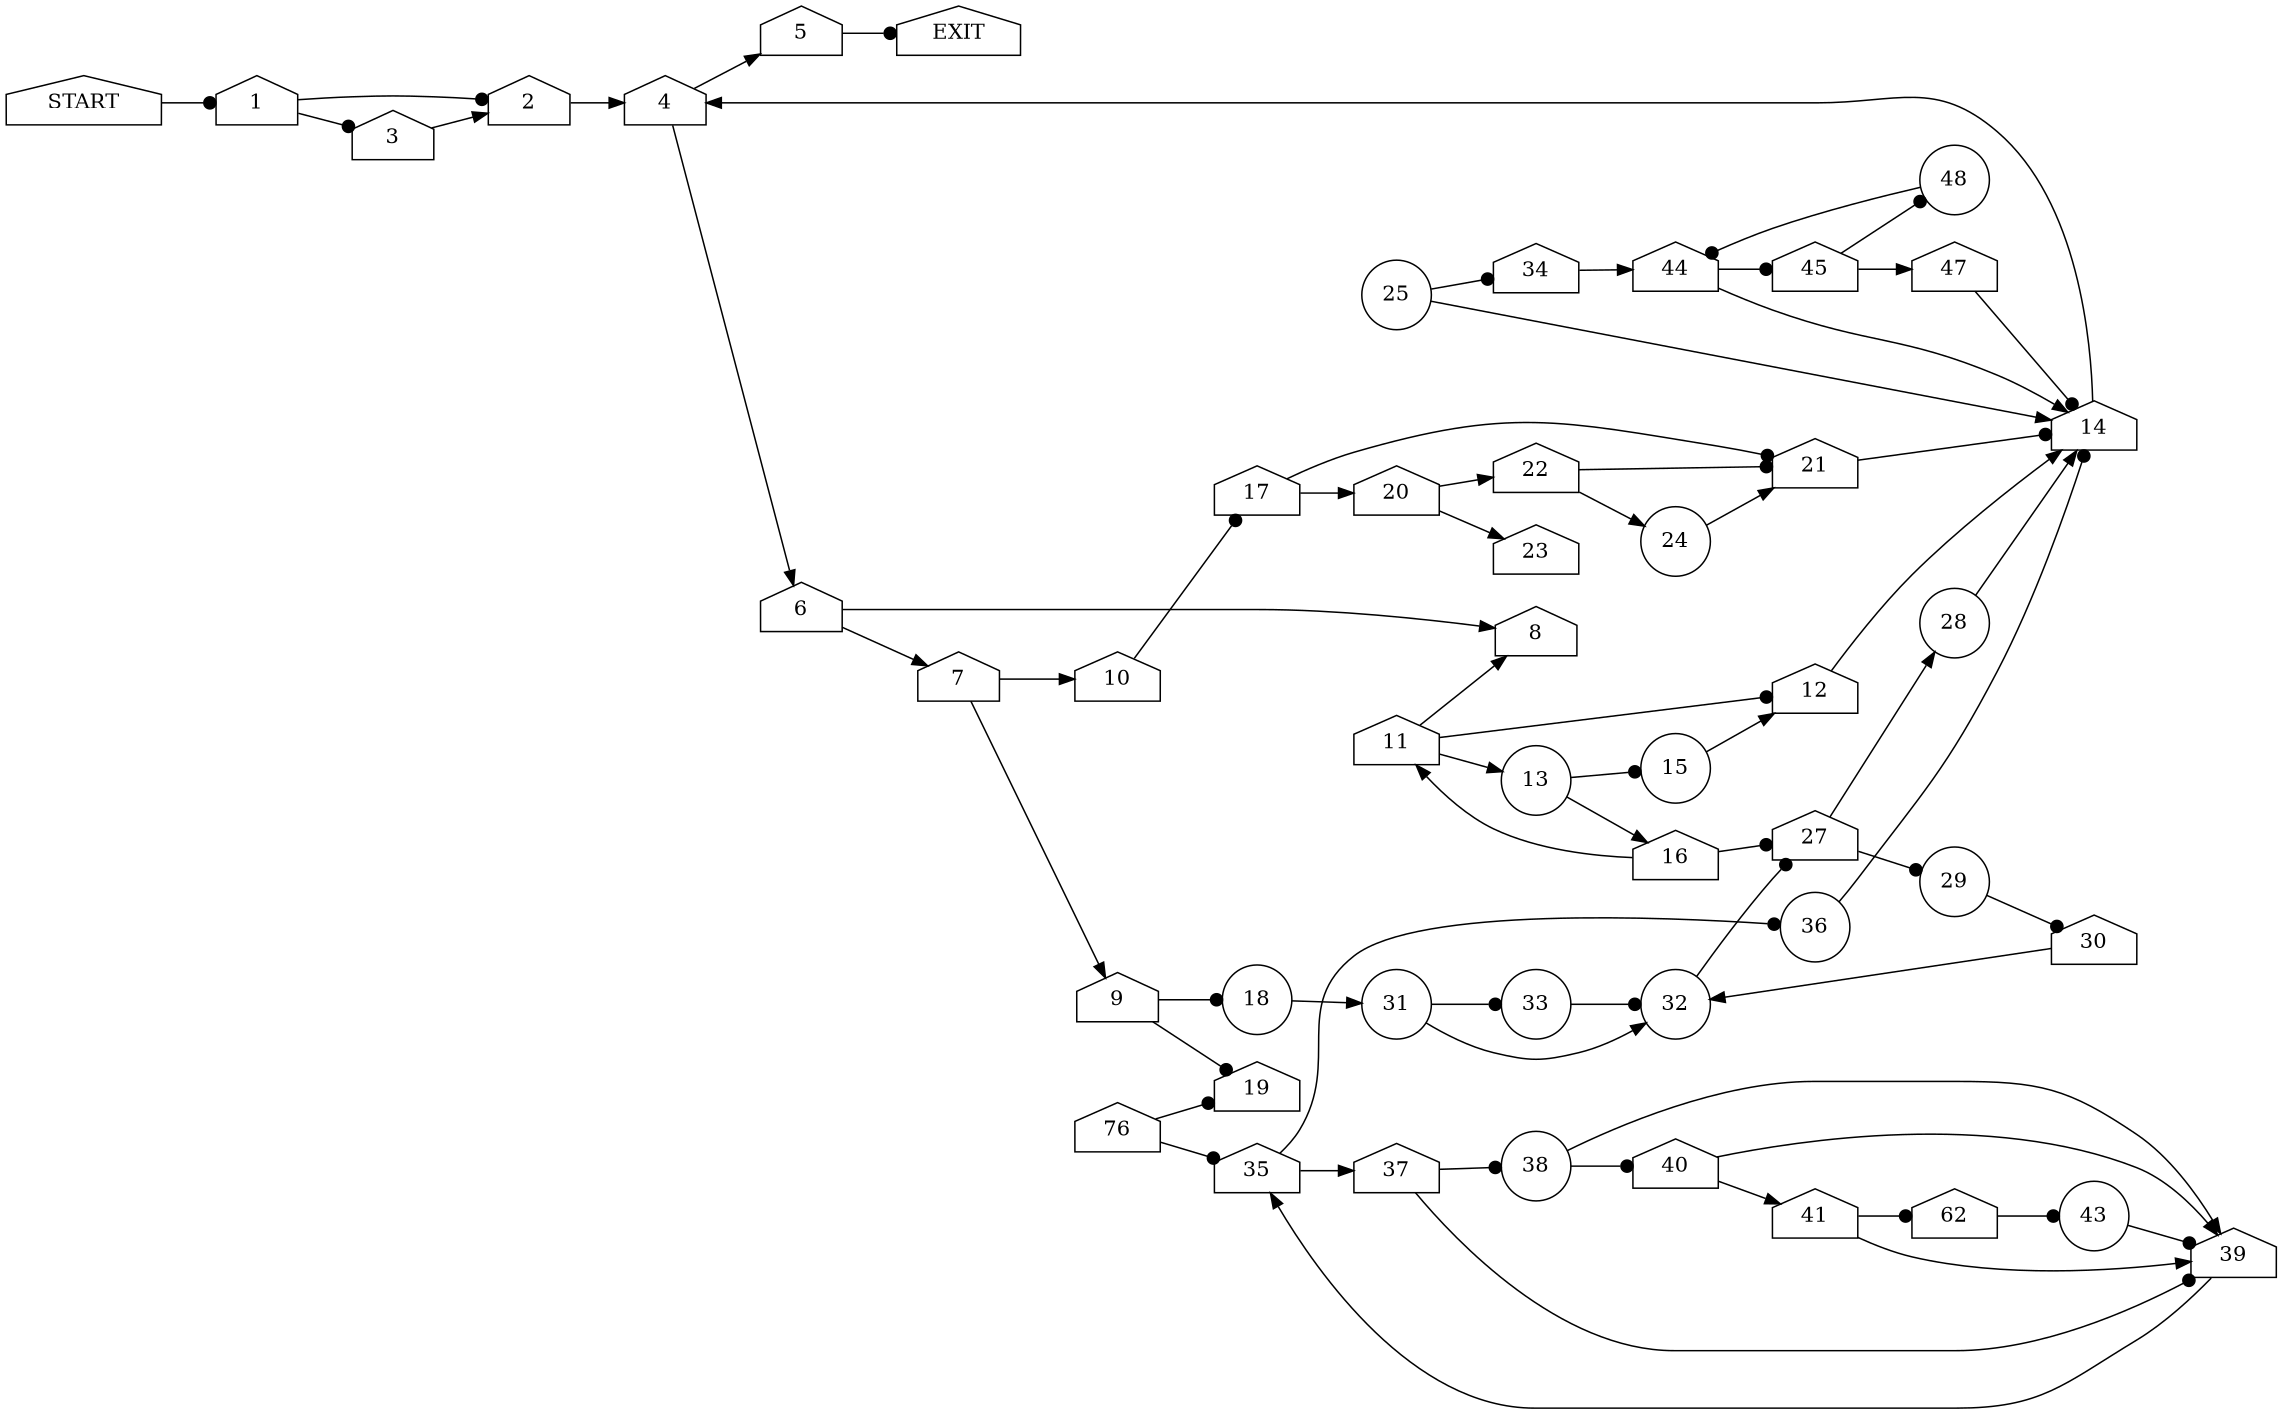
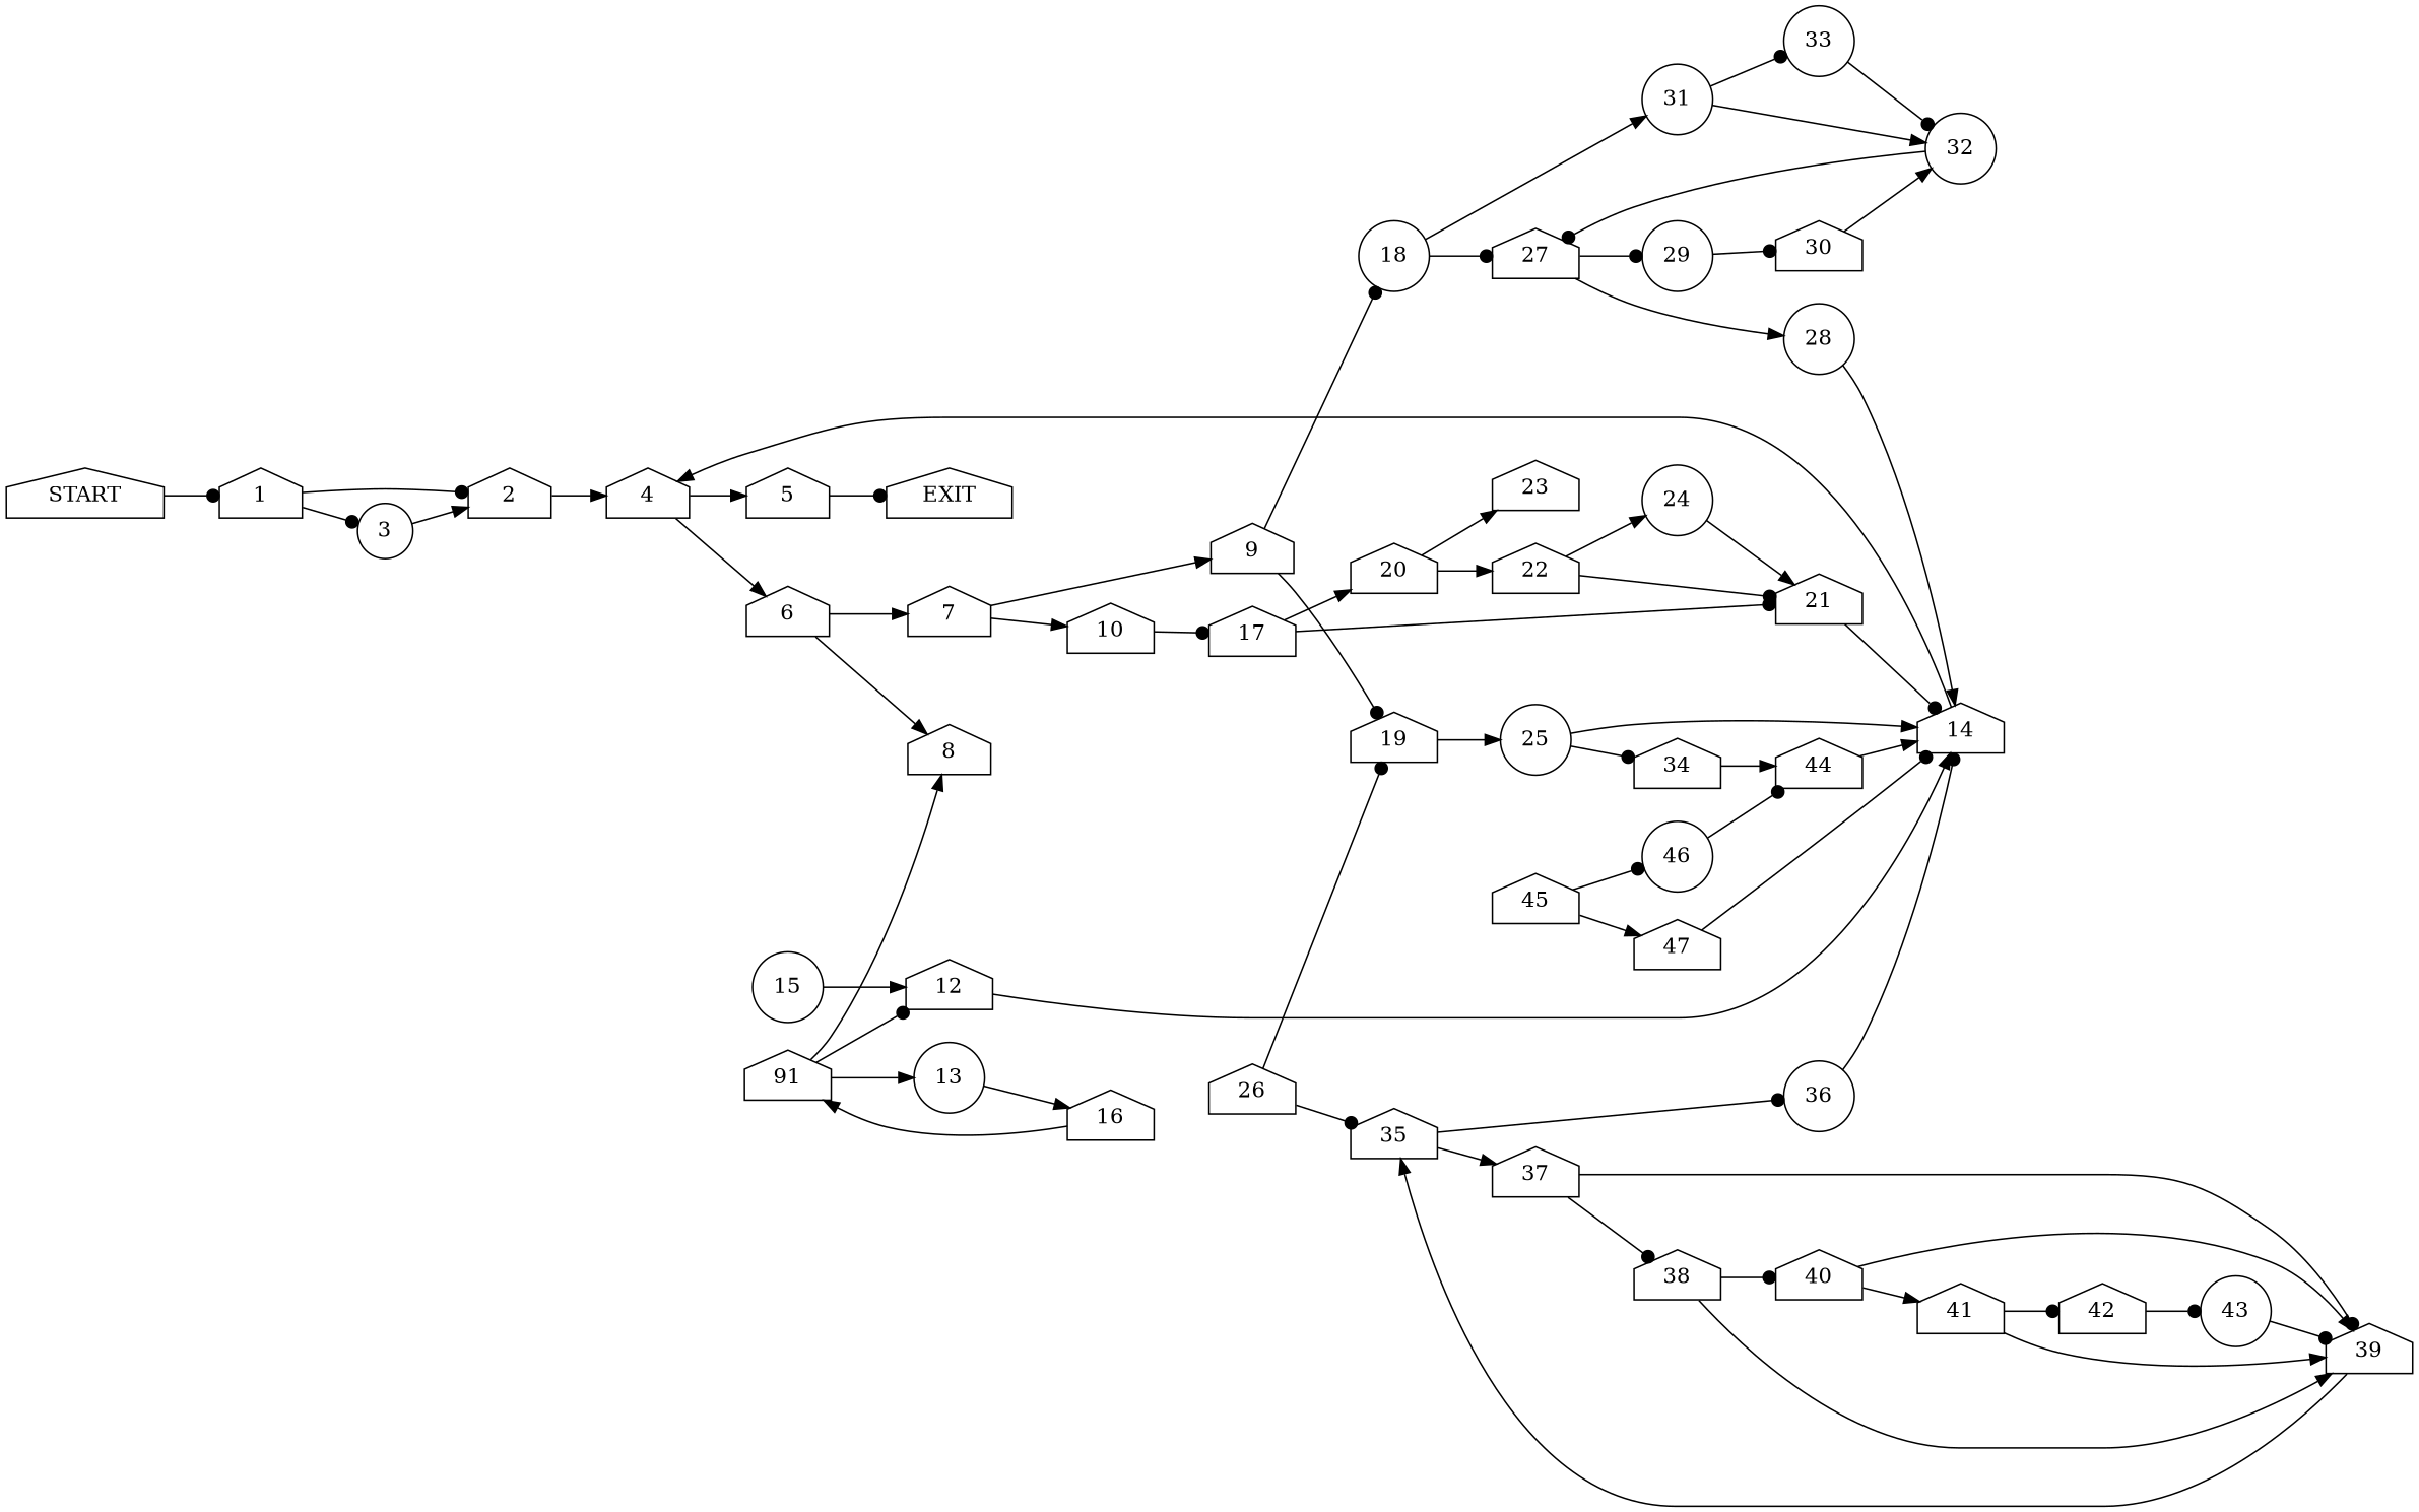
  digraph {
    rankdir=LR
    node [shape=house]
    edge [arrowhead=normal]
    n1 [label=START]
    1
    2
-   3
+   3 [shape=circle]
    n5 [label=EXIT]
    4
    5
    6
    7
    8
    9
    10
    18 [shape=circle]
    19
    17
-   11
+   11 [label=91]
    12
    13 [shape=circle]
    27
    31 [shape=circle]
    25 [shape=circle]
    20
    21
    14
    15 [shape=circle]
    16
    22
    23
    28 [shape=circle]
    29 [shape=circle]
    34
-   26 [label=76]
+   26
    35
    24 [shape=circle]
    44
    36 [shape=circle]
    37
    30
    32 [shape=circle]
    33 [shape=circle]
    45
-   38 [shape=circle]
+   38
    39
    40
    41
-   42 [label=62]
+   42
    43 [shape=circle]
-   46 [shape=circle label=48]
+   46 [shape=circle]
    47
    n1 -> 1 [arrowhead=dot]
    1 -> 2 [arrowhead=dot]
    1 -> 3 [arrowhead=dot]
    2 -> 4
    3 -> 2
    4 -> 5
    4 -> 6
    5 -> n5 [arrowhead=dot]
    6 -> 7
    6 -> 8
    7 -> 9
    7 -> 10
    9 -> 18 [arrowhead=dot]
    9 -> 19 [arrowhead=dot]
    10 -> 17 [arrowhead=dot]
-   16 -> 27 [arrowhead=dot]
+   18 -> 27 [arrowhead=dot]
    18 -> 31
+   19 -> 25
    17 -> 20
    17 -> 21 [arrowhead=dot]
    11 -> 8
    11 -> 12 [arrowhead=dot]
    11 -> 13
    12 -> 14
-   13 -> 15 [arrowhead=dot]
    13 -> 16
    27 -> 28
    27 -> 29 [arrowhead=dot]
    31 -> 32
    31 -> 33 [arrowhead=dot]
    25 -> 14
    25 -> 34 [arrowhead=dot]
    20 -> 22
    20 -> 23
    21 -> 14 [arrowhead=dot]
    14 -> 4
    15 -> 12
    16 -> 11
    22 -> 21 [arrowhead=dot]
    22 -> 24
    28 -> 14
    29 -> 30 [arrowhead=dot]
    34 -> 44
    26 -> 19 [arrowhead=dot]
    26 -> 35 [arrowhead=dot]
    35 -> 36 [arrowhead=dot]
    35 -> 37
    24 -> 21
    44 -> 14
-   44 -> 45 [arrowhead=dot]
    36 -> 14 [arrowhead=dot]
    37 -> 38 [arrowhead=dot]
    37 -> 39 [arrowhead=dot]
    30 -> 32
    32 -> 27 [arrowhead=dot]
    33 -> 32 [arrowhead=dot]
    45 -> 46 [arrowhead=dot]
    45 -> 47
    38 -> 39
    38 -> 40 [arrowhead=dot]
    39 -> 35
    40 -> 39
    40 -> 41
    41 -> 39
    41 -> 42 [arrowhead=dot]
    42 -> 43 [arrowhead=dot]
    43 -> 39 [arrowhead=dot]
    46 -> 44 [arrowhead=dot]
    47 -> 14 [arrowhead=dot]
  }
